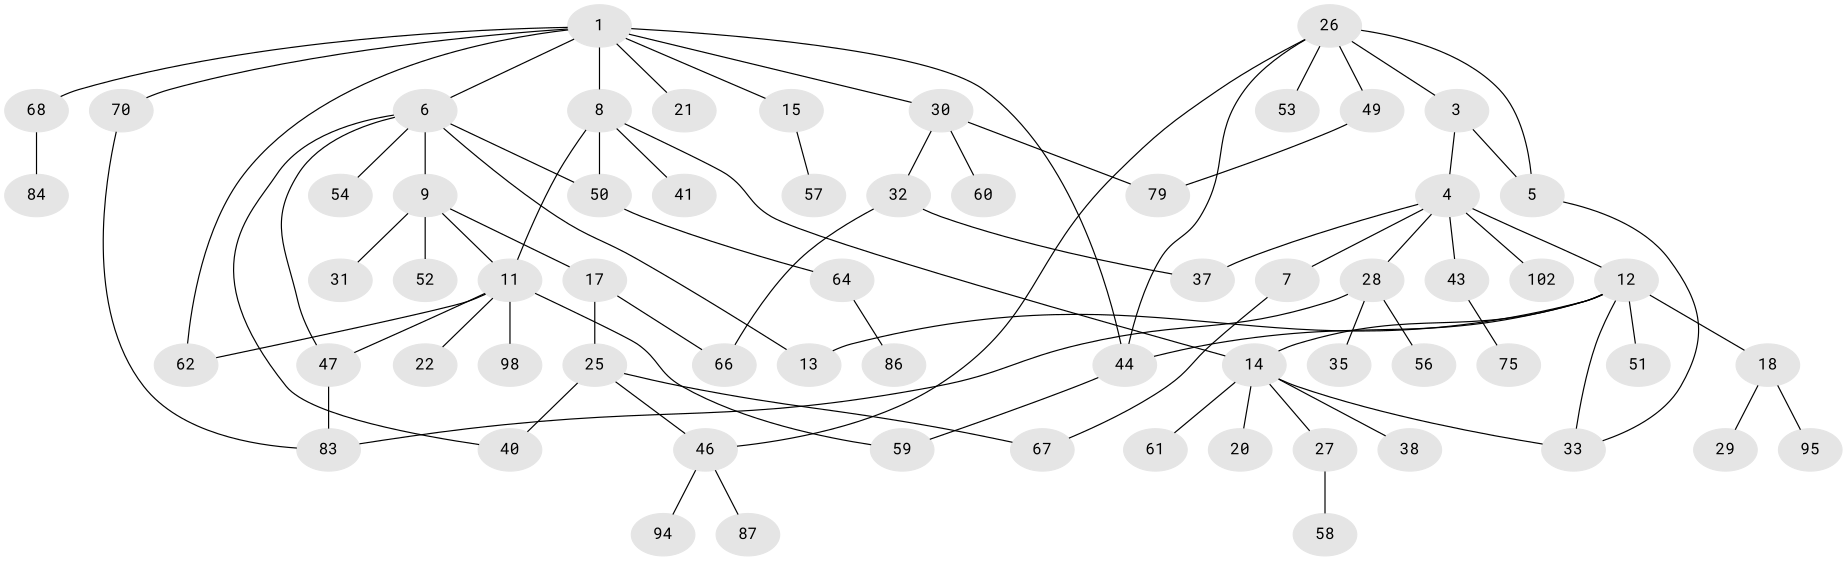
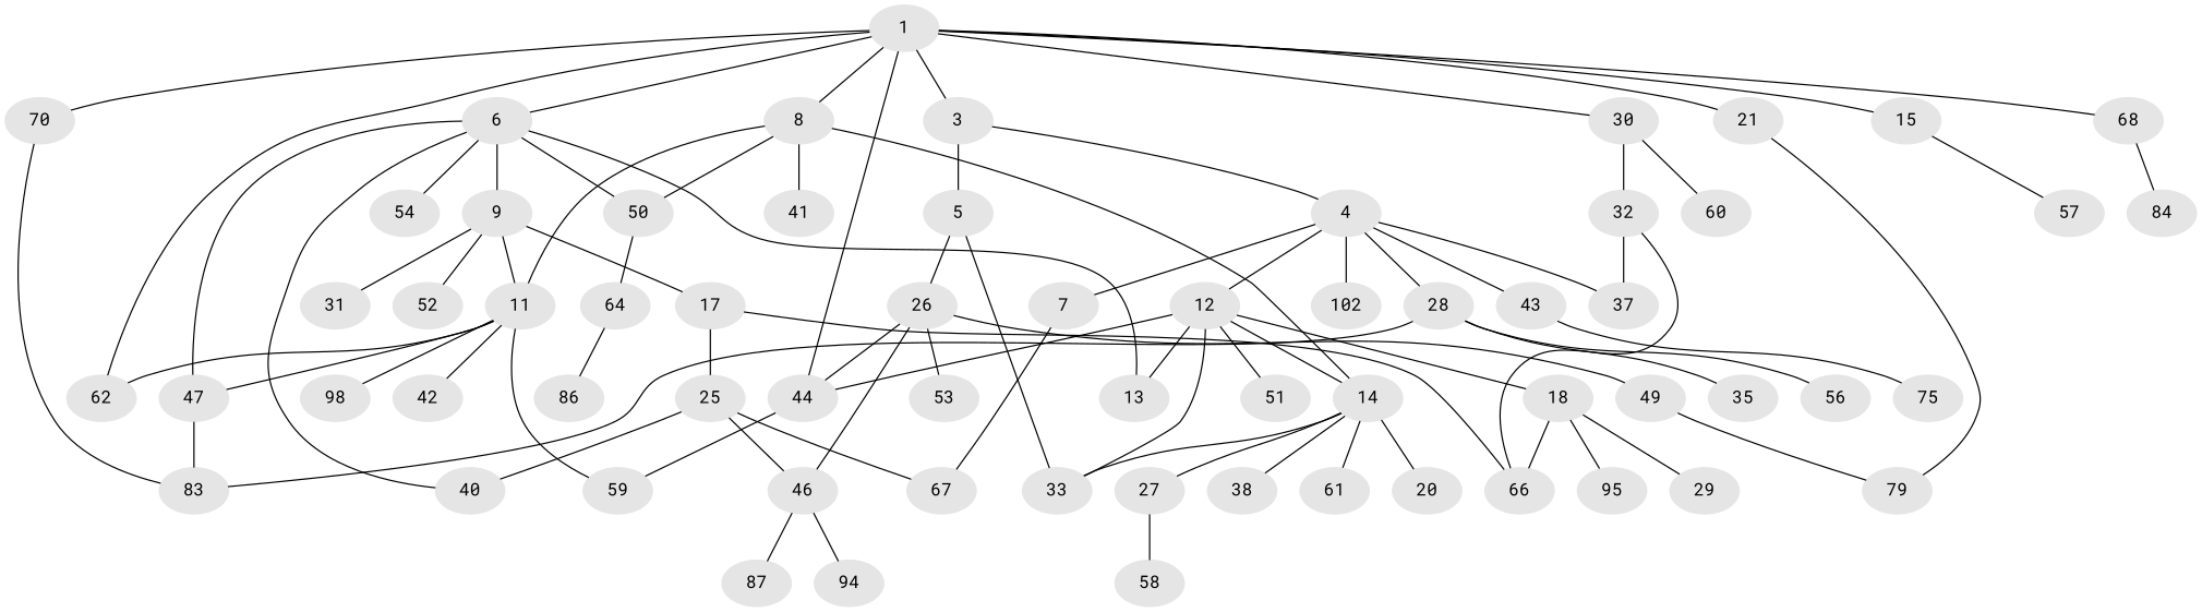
  graph {
    fontname="Roboto Mono"
    node [color=gray90 fontname="Roboto Mono" style=filled]
    edge [fontname="Roboto Mono"]
    1 [super="+2"]
    3
    6 [super="+10"]
    8 [super="+81"]
    15
    21
    30 [super="+34"]
    44 [super="+82"]
    62
    68 [super="+93"]
    70
    4 [super="+90"]
    5 [super="+19"]
    9 [super="+23"]
    13 [super="+42"]
    40 [super="+88"]
    47 [super="+100"]
    50 [super="+77"]
    54
    11 [super="+39"]
    14 [super="+16"]
    41 [super="+78"]
    57 [super="+103"]
    79
    32 [super="+72"]
    60
    59
    84
    83 [super="+89"]
    7 [super="+45"]
    12 [super="+24"]
    28 [super="+55"]
    37
    43 [super="+48"]
    102
    26 [super="+36"]
    33
    67 [super="+99"]
    18 [super="+96"]
    51 [super="+91"]
    35
    56
    75
    46 [super="+76"]
    49
    53
    17 [super="+80"]
    31 [super="+65"]
    52
    64 [super="+85"]
-   22
+   22 [label=42]
    98
    20 [super="+92"]
    27 [super="+101"]
    38 [super="+74"]
    61
    25 [super="+63"]
    66
    29
    95 [super="+97"]
    58
    87
    94
    86
-   26 -- 3
+   1 -- 3
    1 -- 6
    1 -- 8
    1 -- 15
    1 -- 21
    1 -- 30
    1 -- 44
    1 -- 62
    1 -- 68
    1 -- 70
    3 -- 4
    3 -- 5
    6 -- 9
    6 -- 13
    6 -- 40
    6 -- 47
    6 -- 50
    6 -- 54
    8 -- 50
    8 -- 11
    8 -- 14
    8 -- 41
    15 -- 57
-   30 -- 79
+   21 -- 79
    30 -- 32
    30 -- 60
    44 -- 59
    68 -- 84
    70 -- 83
    4 -- 7
    4 -- 12
    4 -- 28
    4 -- 37
    4 -- 43
    4 -- 102
    5 -- 26
    5 -- 33
    9 -- 11
    9 -- 17
    9 -- 31
    9 -- 52
    47 -- 83
    50 -- 64
    11 -- 62
    11 -- 47
    11 -- 59
    11 -- 22
    11 -- 98
    14 -- 33
    14 -- 20
    14 -- 27
    14 -- 38
    14 -- 61
    32 -- 37
    32 -- 66
    7 -- 67
    12 -- 44
    12 -- 13
    12 -- 14
    12 -- 33
    12 -- 18
    12 -- 51
    28 -- 83
    28 -- 35
    28 -- 56
    43 -- 75
    26 -- 44
    26 -- 46
    26 -- 49
    26 -- 53
+   18 -- 66
    18 -- 29
    18 -- 95
    46 -- 87
    46 -- 94
    49 -- 79
    17 -- 25
    17 -- 66
    64 -- 86
    27 -- 58
    25 -- 40
    25 -- 67
    25 -- 46
  }
